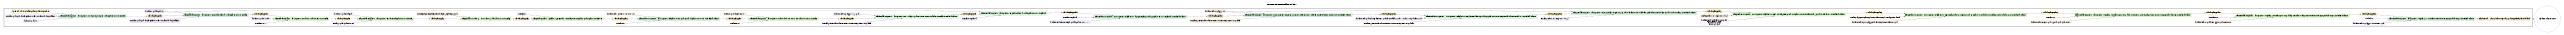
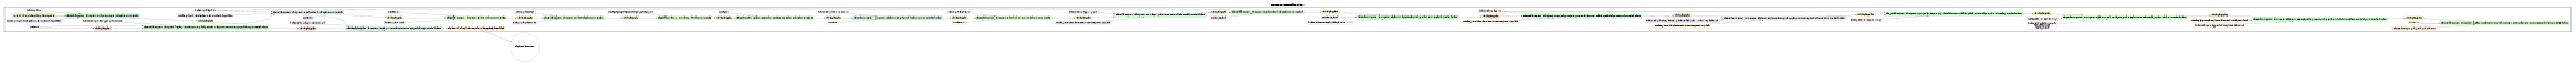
  digraph {
    fontname=Helvetica
    fontsize=18
    label=FarmersMarketOpenRefineWorkFlow
    labelloc=t
    rankdir=LR
    node [color=purple fillcolor="#FCFCFC" fontname=Helvetica peripheries=1 shape=box style="rounded,filled"]
    n1 [fillcolor="#CCFFCC" label="{<f0> step1_core/text-transform |<f1> Text Transform - Trim leading and trailing white spaces for columns cols_set1}" rankdir=LR shape=record style=filled]
    intermediate_dataset1 [fillcolor="#FFFFCC"]
    n3 [fillcolor="#CCFFCC" label="{<f0> step2_core/text-transform |<f1> Text Transform - Collapse consecutive white spaces for columns cols_set2}" rankdir=LR shape=record style=filled]
    intermediate_dataset2 [fillcolor="#FFFFCC"]
    n5 [color=darkorange fillcolor="#CCFFCC" label="{<f0> step3_core/text-transform |<f1> Text transform - Convert to Numeric for columns cols_set3}" rankdir=LR shape=record style=filled]
    intermediate_dataset3 [color=darkorange fillcolor="#FFFFCC"]
    n7 [color=darkorange fillcolor="#CCFFCC" label="{<f0> step4_core/text-transform |<f1> Text transform - Convert to Titlecase for columns cols_set4}" rankdir=LR shape=record style=filled]
    intermediate_dataset4 [fillcolor="#FFFFCC"]
    n9 [color=darkorange fillcolor="#CCFFCC" label="{<f0> step5_core/column-removal |<f1> Column-removal - Remove columns in cols_set5}" rankdir=LR shape=record style=filled]
    intermediate_dataset5 [fillcolor="#FFFFCC"]
    n11 [color=darkorange fillcolor="#CCFFCC" label="{<f0> step6_core/mass-edit |<f1> Mass Edit - Mass Edit cells in cols_set6 to consolidate city names based on CLUSTERING}" rankdir=LR shape=record style=filled]
    intermediate_dataset6 [fillcolor="#FFFFCC"]
    n13 [fillcolor="#CCFFCC" label="{<f0> step7_core/column-addition |<f1> column-addition - Create column CityName at index 9 based on column city using GREL expression}" rankdir=LR shape=record style=filled]
    intermediate_dataset7 [fillcolor="#FFFFCC"]
    n15 [color=darkorange fillcolor="#CCFFCC" label="{<f0> step8_core/text-transform |<f1> Text Transform - to remove the word 'county' from the column County(cols_set8)}" rankdir=LR shape=record style=filled]
    intermediate_dataset8 [color=darkorange fillcolor="#FFFFCC"]
    n17 [fillcolor="#CCFFCC" label="{<f0> step9_core/text-transform |<f1> Text Transform - to fill in default values to missing product type fields (cols_set9)using GREL expression}" rankdir=LR shape=record style=filled]
    intermediate_dataset9 [fillcolor="#FFFFCC"]
    n19 [fillcolor="#CCFFCC" label="{<f0> step10_core/text-transform |<f1> Text Transform - Collapse consecutive white spaces for column updateTime}" rankdir=LR shape=record style=filled]
    intermediate_dataset10 [fillcolor="#FFFFCC"]
    n21 [fillcolor="#CCFFCC" label="{<f0> step11_core/column-addition |<f1> column-addition - Create column YearLastUpdated at index 56 based on column updateTime using GREL expression}" rankdir=LR shape=record style=filled]
    intermediate_dataset11 [fillcolor="#FFFFCC"]
    n23 [fillcolor="#CCFFCC" label="{<f0> step12_core/text-transform |<f1> Text Transform - to add a boolean indicator to all product type fields to show presence or absence of each product type using GREL expression}" rankdir=LR shape=record style=filled]
    intermediate_dataset12 [fillcolor="#FFFFCC"]
    n25 [fillcolor="#CCFFCC" label="{<f0> step13_core/column-addition |<f1> column-addition - Create column TotalProductTypesSold at index 26 based on counts of Organic+other 29 products per row using GREL expression}" rankdir=LR shape=record style=filled]
    intermediate_dataset13 [color=darkorange fillcolor="#FFFFCC"]
    n27 [fillcolor="#CCFFCC" label="{<f0> step14_core/text-transform |<f1> Text Transform - to add a boolean indicator to all payment type fields to show presence or absence of support for each payment type in col_set14 using GREL expression}" rankdir=LR shape=record style=filled]
    intermediate_dataset14 [color=darkorange fillcolor="#FFFFCC"]
    n29 [color=darkorange fillcolor="#CCFFCC" label="{<f0> step15_core/column-addition |<f1> column-addition - Create column TotalPymtTypesAccptd at index 21 based on counts of Credit+other 4 payment types per row using GREL expression}" rankdir=LR shape=record style=filled]
    intermediate_dataset15 [color=darkorange fillcolor="#FFFFCC"]
    n31 [color=darkorange fillcolor="#CCFFCC" label="{<f0> step16_core/column-addition |<f1> column-addition - Create column IsCandidate as the final indicator at index 57 based on multiple fields in cols_set16 to conclude the analysis using GREL expression}" rankdir=LR shape=record style=filled]
    intermediate_dataset16 [color=darkorange fillcolor="#FFFFCC"]
    n33 [color=darkorange fillcolor="#CCFFCC" label="{<f0> step17_core/text-transform |<f1> Text Transform - Updated all zip codes that do not have the 4 digit suffix by adding a default suffix of 0000, to standardize the format using GREL expression}" rankdir=LR shape=record style=filled]
    intermediate_dataset17 [fillcolor="#FFFFCC"]
    n35 [color=darkorange fillcolor="#CCFFCC" label="{<f0> step18_core/text-transform |<f1> Text Transform - Updated all zip codes that do not have the 5 digit prefix by defaulting to 00000-0000 to standardize the format using GREL expression}" rankdir=LR shape=record style=filled]
    intermediate_dataset18 [fillcolor="#FFFFCC"]
    n37 [fillcolor="#CCFFCC" label="{<f0> step19_core/text-transform |<f1> Text Transform - Updated all null zip codes to 00000-0000 to standardize the format using GREL expression}" rankdir=LR shape=record style=filled]
    n38 [fillcolor="#FFFFCC" label="{<f0> CleanedCSVfile |<f1> file\:/FinalProject/US-Farmers-Market-DataSet-Cleaned-OpenRefine}" rankdir=LR shape=record]
    n39 [fillcolor="#FFFFCC" label="{<f0> RawCSVfile |<f1> file\:/FinalProject/farmersmarkets_07152019.csv}" rankdir=LR shape=record]
    "cols_set1:MarketName,Website,Facebook,Twitter,Youtube,OtherMedia,Street,City"
    "expression:value.trim()"
    "cols_set2:MarketName,Website,Facebook,Twitter,Youtube,OtherMedia,Street,City"
    "expression:value.replace(/\\s+/,'"
    "cols_set3:FMID,x,y"
    "expression:value.toNumber()"
    "cols_set4:MarketName,County,City"
    "expression:value.toTitlecase()"
    "cols_set5:Season3Date,Season3Time,Season4Date,Season4Time" [color=darkorange]
    "cols_set6:City"
    "cols_set7:City" [color=darkorange]
    "expression:grel:(value.split(\',')[0]).split(\'/\')[0]" [color=darkorange]
    "cols_set8:County" [color=darkorange]
    "expression:value.replace(\'County\,\'\')" [color=darkorange]
    "cols_set9:All_30_consecutive_product_columns_from_Organic_to_WildHarvested"
    "expression:grel:if(value==null,\'NA\',value)"
    "cols_set10:updateTime"
    "cols_set11:updateTime"
    "expression:grel:toString(toDate(value.replace(\'12:\',\'00:\')),\'yyyy\')"
    "cols_set12:All_30_consecutive_product_columns_from_Organic_to_WildHarvested" [color=darkorange]
    "expression:grel:if(value=='Y',1,0)" [color=darkorange]
    "cols_set13:All_30_consecutive_product_columns_from_Organic_to_WildHarvested" [color=darkorange]
    "expression:grel:value+cells['Bakedgoods'].value+cells['Cheese'].value+.......+cells['WildHarvested'].value"
    "cols_set14:Credit,WIC,WICcash,SFMNP,SNAP"
    "cols_set15:Credit,WIC,WICcash,SFMNP,SNAP" [color=darkorange]
    "expression:grel:value+cells['WIC'].value+\ncells['WICcash'].value+\ncells['SFMNP'].value+\ncells['SNAP'].value"
    "cols_set16:YearLastUpdated,TotalProductTypesSold,TotalPymtTypesAccptd,Website" [color=darkorange]
    "expression:grel:if(and(value=='2019',cells['TotalProductTypesSold'].value" [color=darkorange]
    "cols_set17:zip" [color=darkorange]
    "expression:grel:if(contains(value,\'-\')='True',value,value+'-0000')" [color=darkorange]
    "cols_set18:zip"
    "expression:grel:if(value.length()==10,value,'00000-0000')" [color=darkorange]
    "cols_set19:zip"
    "expression:grel:if(value==null,'00000-0000',value)"
    CleanedCSVfile_output_port [fillcolor="#FFFFFF" shape=circle width=0.2]
    subgraph cluster_1 {
      color=black
      label=""
      penwidth=2
      subgraph cluster_2 {
        color=black
        label=""
        penwidth=0
        n1
        intermediate_dataset1
        n3
        intermediate_dataset2
        n5
        intermediate_dataset3
        n7
        intermediate_dataset4
        n9
        intermediate_dataset5
        n11
        intermediate_dataset6
        n13
        intermediate_dataset7
        n15
        intermediate_dataset8
        n17
        intermediate_dataset9
        n19
        intermediate_dataset10
        n21
        intermediate_dataset11
        n23
        intermediate_dataset12
        n25
        intermediate_dataset13
        n27
        intermediate_dataset14
        n29
        intermediate_dataset15
        n31
        intermediate_dataset16
        n33
        intermediate_dataset17
        n35
        intermediate_dataset18
        n37
        n38
        n39
        "cols_set1:MarketName,Website,Facebook,Twitter,Youtube,OtherMedia,Street,City"
        "expression:value.trim()"
        "cols_set2:MarketName,Website,Facebook,Twitter,Youtube,OtherMedia,Street,City"
        "expression:value.replace(/\\s+/,'"
        "cols_set3:FMID,x,y"
        "expression:value.toNumber()"
        "cols_set4:MarketName,County,City"
        "expression:value.toTitlecase()"
        "cols_set5:Season3Date,Season3Time,Season4Date,Season4Time"
        "cols_set6:City"
        "cols_set7:City"
        "expression:grel:(value.split(\',')[0]).split(\'/\')[0]"
        "cols_set8:County"
        "expression:value.replace(\'County\,\'\')"
        "cols_set9:All_30_consecutive_product_columns_from_Organic_to_WildHarvested"
        "expression:grel:if(value==null,\'NA\',value)"
        "cols_set10:updateTime"
        "cols_set11:updateTime"
        "expression:grel:toString(toDate(value.replace(\'12:\',\'00:\')),\'yyyy\')"
        "cols_set12:All_30_consecutive_product_columns_from_Organic_to_WildHarvested"
        "expression:grel:if(value=='Y',1,0)"
        "cols_set13:All_30_consecutive_product_columns_from_Organic_to_WildHarvested"
        "expression:grel:value+cells['Bakedgoods'].value+cells['Cheese'].value+.......+cells['WildHarvested'].value"
        "cols_set14:Credit,WIC,WICcash,SFMNP,SNAP"
        "cols_set15:Credit,WIC,WICcash,SFMNP,SNAP"
        "expression:grel:value+cells['WIC'].value+\ncells['WICcash'].value+\ncells['SFMNP'].value+\ncells['SNAP'].value"
        "cols_set16:YearLastUpdated,TotalProductTypesSold,TotalPymtTypesAccptd,Website"
        "expression:grel:if(and(value=='2019',cells['TotalProductTypesSold'].value"
        "cols_set17:zip"
        "expression:grel:if(contains(value,\'-\')='True',value,value+'-0000')"
        "cols_set18:zip"
        "expression:grel:if(value.length()==10,value,'00000-0000')"
        "cols_set19:zip"
        "expression:grel:if(value==null,'00000-0000',value)"
      }
    }
    n1 -> intermediate_dataset1
    intermediate_dataset1 -> n3
    n3 -> intermediate_dataset2
    intermediate_dataset2 -> n5
    n5 -> intermediate_dataset3
    intermediate_dataset3 -> n7
    n7 -> intermediate_dataset4
    intermediate_dataset4 -> n9
    n9 -> intermediate_dataset5
    intermediate_dataset5 -> n11
    n11 -> intermediate_dataset6
    intermediate_dataset6 -> n13
    n13 -> intermediate_dataset7
    intermediate_dataset7 -> n15
    n15 -> intermediate_dataset8
    intermediate_dataset8 -> n17
    n17 -> intermediate_dataset9
    intermediate_dataset9 -> n19
    n19 -> intermediate_dataset10
    intermediate_dataset10 -> n21
    n21 -> intermediate_dataset11
    intermediate_dataset11 -> n23
    n23 -> intermediate_dataset12
    intermediate_dataset12 -> n25
    n25 -> intermediate_dataset13
    intermediate_dataset13 -> n27
    n27 -> intermediate_dataset14
    intermediate_dataset14 -> n29
    n29 -> intermediate_dataset15
    intermediate_dataset15 -> n31
    n31 -> intermediate_dataset16
    intermediate_dataset16 -> n33
-   n33 -> intermediate_dataset17
+   "cols_set18:zip" -> intermediate_dataset17
    intermediate_dataset17 -> n35
    n35 -> intermediate_dataset18
    intermediate_dataset18 -> n37
    n37 -> n38
    n38 -> CleanedCSVfile_output_port
    n39 -> n1
    "cols_set1:MarketName,Website,Facebook,Twitter,Youtube,OtherMedia,Street,City" -> n1
    "expression:value.trim()" -> n1
    "cols_set2:MarketName,Website,Facebook,Twitter,Youtube,OtherMedia,Street,City" -> n3
    "expression:value.replace(/\\s+/,'" -> n3
    "expression:value.replace(/\\s+/,'" -> n19
    "cols_set3:FMID,x,y" -> n5
    "expression:value.toNumber()" -> n5
    "cols_set4:MarketName,County,City" -> n7
    "expression:value.toTitlecase()" -> n7
    "cols_set5:Season3Date,Season3Time,Season4Date,Season4Time" -> n9
    "cols_set6:City" -> n11
    "cols_set7:City" -> n13
    "expression:grel:(value.split(\',')[0]).split(\'/\')[0]" -> n13
    "cols_set8:County" -> n15
    "expression:value.replace(\'County\,\'\')" -> n15
    "cols_set9:All_30_consecutive_product_columns_from_Organic_to_WildHarvested" -> n17
    "expression:grel:if(value==null,\'NA\',value)" -> n17
    "cols_set10:updateTime" -> n19
    "cols_set11:updateTime" -> n21
    "expression:grel:toString(toDate(value.replace(\'12:\',\'00:\')),\'yyyy\')" -> n21
    "cols_set12:All_30_consecutive_product_columns_from_Organic_to_WildHarvested" -> n23
    "expression:grel:if(value=='Y',1,0)" -> n23
    "expression:grel:if(value=='Y',1,0)" -> n27
    "cols_set13:All_30_consecutive_product_columns_from_Organic_to_WildHarvested" -> n25
    "expression:grel:value+cells['Bakedgoods'].value+cells['Cheese'].value+.......+cells['WildHarvested'].value" -> n25
    "cols_set14:Credit,WIC,WICcash,SFMNP,SNAP" -> n27
    "cols_set15:Credit,WIC,WICcash,SFMNP,SNAP" -> n29
    "expression:grel:value+cells['WIC'].value+\ncells['WICcash'].value+\ncells['SFMNP'].value+\ncells['SNAP'].value" -> n29
    "cols_set16:YearLastUpdated,TotalProductTypesSold,TotalPymtTypesAccptd,Website" -> n31
    "expression:grel:if(and(value=='2019',cells['TotalProductTypesSold'].value" -> n31
    "cols_set17:zip" -> n33
    "expression:grel:if(contains(value,\'-\')='True',value,value+'-0000')" -> n33
    "cols_set18:zip" -> n35
    "expression:grel:if(value.length()==10,value,'00000-0000')" -> n35
    "cols_set19:zip" -> n37
    "expression:grel:if(value==null,'00000-0000',value)" -> n37
  }
